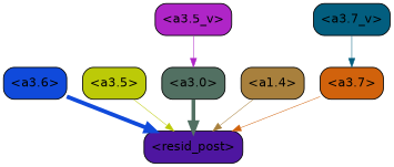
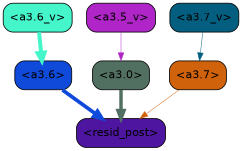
  strict digraph {
    splines=true
    node [color=black fontname=Helvetica shape=box style="filled, rounded"]
    edge [penwidth=0.6]
    "<a3.7>" [fillcolor="#d1620c"]
    "<resid_post>" [fillcolor="#4e16a0"]
    "<a3.6>" [fillcolor="#104adb"]
-   "<a3.5>" [fillcolor="#bcca08"]
    "<a3.0>" [fillcolor="#527062"]
-   "<a1.4>" [fillcolor="#a8803d"]
    "<a3.7_v>" [fillcolor="#035e7f"]
+   "<a3.6_v>" [fillcolor="#45f6ca"]
    "<a3.5_v>" [fillcolor="#af25c7"]
    "<a3.7>" -> "<resid_post>" [color="#d1620c"]
    "<a3.6>" -> "<resid_post>" [color="#104adb" penwidth=4.648244500160217]
-   "<a3.5>" -> "<resid_post>" [color="#bcca08"]
    "<a3.0>" -> "<resid_post>" [color="#527062" penwidth=4.3288813829422]
-   "<a1.4>" -> "<resid_post>" [color="#a8803d"]
    "<a3.7_v>" -> "<a3.7>" [color="#035e7f"]
+   "<a3.6_v>" -> "<a3.6>" [color="#45f6ca" penwidth=5.002329230308533]
    "<a3.5_v>" -> "<a3.0>" [color="#af25c7"]
  }
